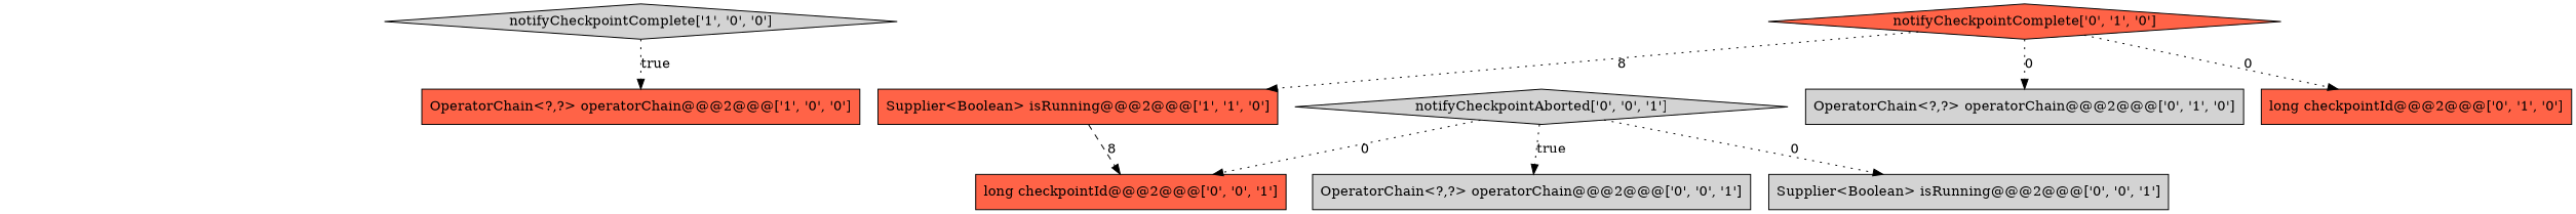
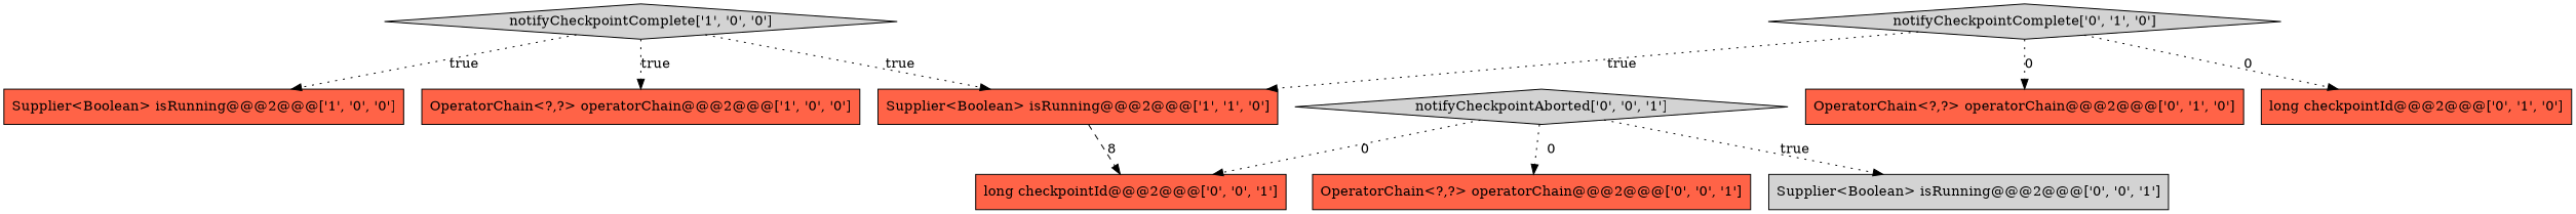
  digraph {
    node [fillcolor=tomato shape=box style=filled]
    edge [style=dotted]
+   n1 [label="Supplier<Boolean> isRunning@@@2@@@['1', '0', '0']"]
    n2 [fillcolor=lightgray label="Supplier<Boolean> isRunning@@@2@@@['0', '0', '1']"]
    n3 [label="Supplier<Boolean> isRunning@@@2@@@['1', '1', '0']"]
    n4 [label="long checkpointId@@@2@@@['0', '0', '1']"]
-   n5 [fillcolor=lightgray label="OperatorChain<?,?> operatorChain@@@2@@@['0', '1', '0']"]
+   n5 [label="OperatorChain<?,?> operatorChain@@@2@@@['0', '1', '0']"]
    n6 [label="OperatorChain<?,?> operatorChain@@@2@@@['1', '0', '0']"]
    n7 [fillcolor=lightgray label="notifyCheckpointComplete['1', '0', '0']" shape=diamond]
    n8 [fillcolor=lightgray label="notifyCheckpointAborted['0', '0', '1']" shape=diamond]
-   n9 [fillcolor=lightgray label="OperatorChain<?,?> operatorChain@@@2@@@['0', '0', '1']"]
-   n10 [label="notifyCheckpointComplete['0', '1', '0']" shape=diamond]
+   n9 [label="OperatorChain<?,?> operatorChain@@@2@@@['0', '0', '1']"]
+   n10 [fillcolor=lightgray label="notifyCheckpointComplete['0', '1', '0']" shape=diamond]
    n11 [label="long checkpointId@@@2@@@['0', '1', '0']"]
    n3 -> n4 [label=8 style=dashed]
+   n7 -> n1 [label=true]
+   n7 -> n3 [label=true]
    n7 -> n6 [label=true]
-   n8 -> n2 [label=0]
+   n8 -> n2 [label=true]
    n8 -> n4 [label=0]
-   n8 -> n9 [label=true]
-   n10 -> n3 [label=8]
+   n8 -> n9 [label=0]
+   n10 -> n3 [label=true]
    n10 -> n5 [label=0]
    n10 -> n11 [label=0]
  }
